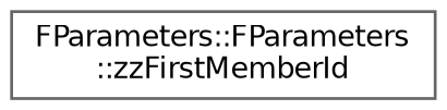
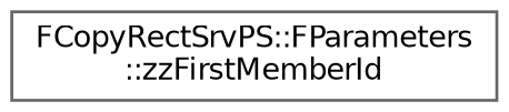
  digraph {
    rankdir=LR
-   n1 [color=grey40 fillcolor=white fontname=Helvetica fontsize=10 height=0.2 label="FParameters::FParameters\l::zzFirstMemberId" shape=box style=filled width=0.4]
+   n1 [color=grey40 fillcolor=white fontname=Helvetica fontsize=10 height=0.2 label="FCopyRectSrvPS::FParameters\l::zzFirstMemberId" shape=box style=filled width=0.4]
  }
